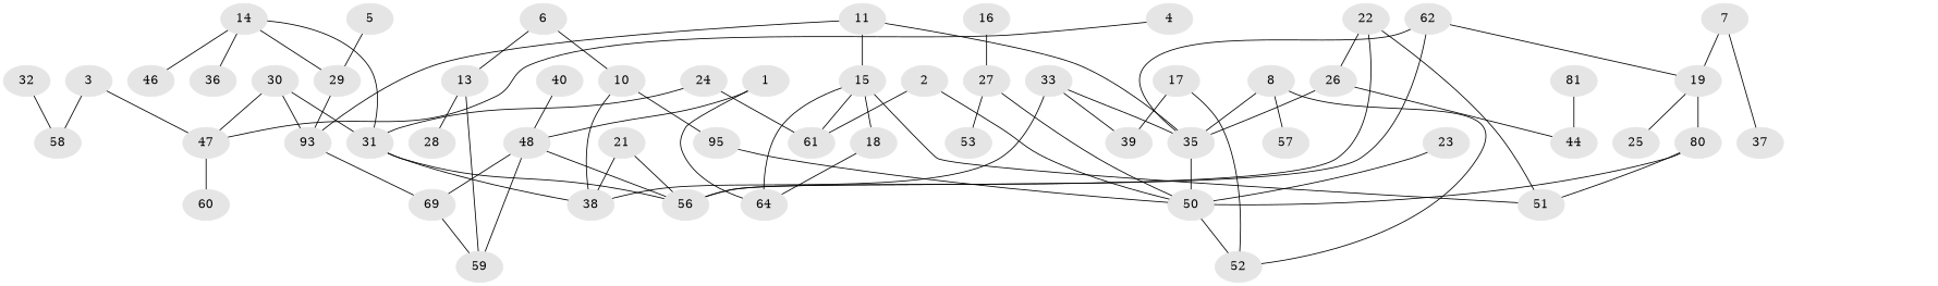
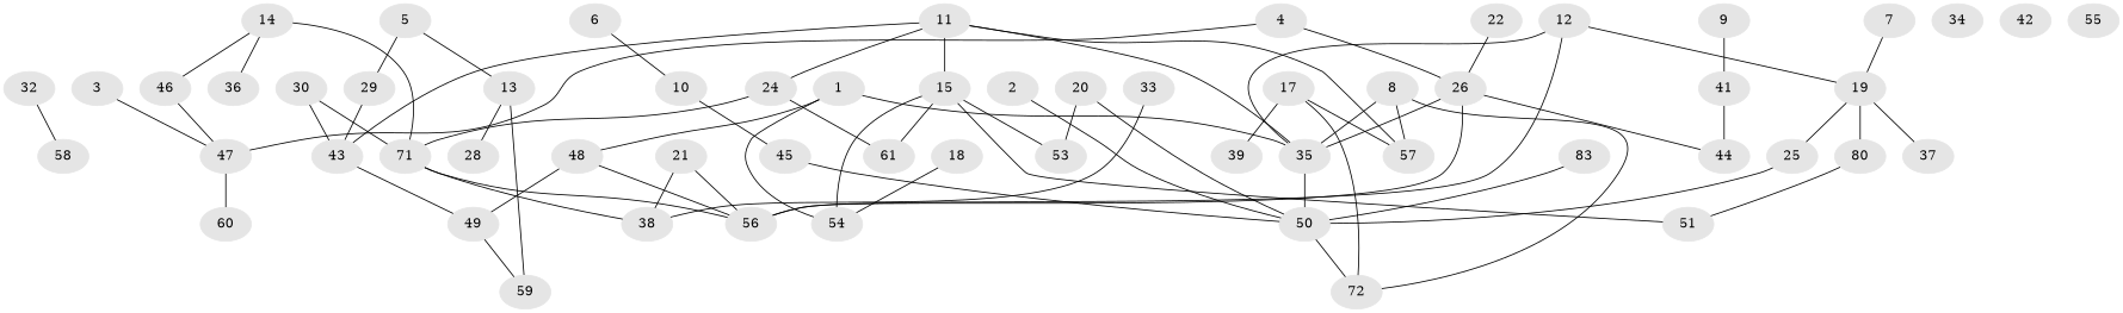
  graph {
    node [color=gray90 style=filled]
    1
    35
    48
-   54 [label=64]
+   54
    50
    56
    59
-   49 [label=69]
+   49
    2
    61
-   52
+   52 [label=72]
    3
    47
    58
    60
    4
    26
    44
    5
    29
-   43 [label=93]
+   43
    6
    10
    13
    38
-   45 [label=95]
+   45
    28
    7
    19
    n30 [label=80]
    25
    37
    8
    57
-   41 [label=81]
+   9
+   41
    11
    15
    24
    51
    53
-   31
-   12 [label=62]
+   31 [label=71]
+   12
    14
    36
    46
-   16
-   27
+   27 [label=20]
    17
    39
    18
    21
    22
-   23
+   23 [label=83]
    30
    32
    33
-   40
-   33 -- 35
+   34
+   42
+   55
+   1 -- 35
    1 -- 48
    1 -- 54
    35 -- 50
    48 -- 56
-   48 -- 59
    48 -- 49
    50 -- 52
    49 -- 59
    2 -- 50
-   2 -- 61
    3 -- 47
-   3 -- 58
    47 -- 60
    4 -- 47
+   4 -- 26
    26 -- 35
-   22 -- 56
+   26 -- 56
    26 -- 44
    5 -- 29
    29 -- 43
    43 -- 49
    6 -- 10
-   6 -- 13
-   10 -- 38
+   5 -- 13
    10 -- 45
    13 -- 59
    13 -- 28
    45 -- 50
    7 -- 19
    19 -- n30
    19 -- 25
-   7 -- 37
+   19 -- 37
    n30 -- 51
-   n30 -- 50
+   25 -- 50
    8 -- 35
    8 -- 52
    8 -- 57
+   9 -- 41
    41 -- 44
    11 -- 35
    11 -- 43
+   11 -- 57
    11 -- 15
+   11 -- 24
    15 -- 54
    15 -- 61
    15 -- 51
-   15 -- 18
+   15 -- 53
    24 -- 61
    24 -- 31
    31 -- 56
    31 -- 38
    12 -- 35
    12 -- 56
    12 -- 19
-   14 -- 29
    14 -- 31
    14 -- 36
    14 -- 46
-   16 -- 27
    27 -- 50
    27 -- 53
    17 -- 52
+   17 -- 57
    17 -- 39
    18 -- 54
    21 -- 56
    21 -- 38
    22 -- 26
-   22 -- 51
    23 -- 50
-   30 -- 47
+   46 -- 47
    30 -- 43
    30 -- 31
    32 -- 58
    33 -- 38
-   33 -- 39
-   40 -- 48
  }
